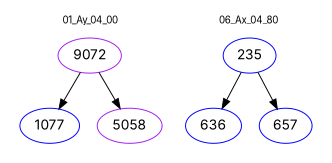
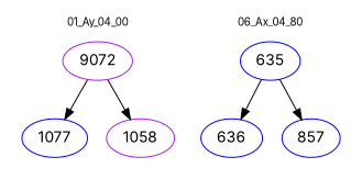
  digraph {
    fontname=Inter
    node [color=blue fontname=Inter]
    edge [color=black fontname=Inter]
    n1 [color=purple label=9072]
    n2 [label=1077]
-   n3 [color=purple label=5058]
-   n4 [label=235]
+   n3 [color=purple label=1058]
+   n4 [label=635]
    n5 [label=636]
-   n6 [label=657]
+   n6 [label=857]
    subgraph cluster_1 {
      color=white
      fontsize=10
      label="01_Ay_04_00"
      n1
      n2
      n3
    }
    subgraph cluster_2 {
      color=white
      fontsize=10
      label="06_Ax_04_80"
      n4
      n5
      n6
    }
    n1 -> n2
    n1 -> n3
    n4 -> n5
    n4 -> n6
  }
